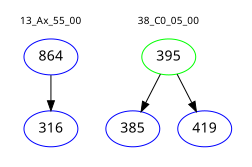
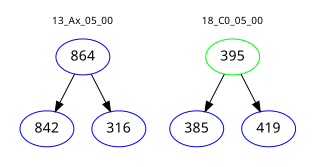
  digraph {
    fontname="Noto Sans"
    node [color=blue fontname="Noto Sans"]
    edge [color=black fontname="Noto Sans"]
    n1 [label=864]
+   n2 [label=842]
    n3 [label=316]
    n4 [color=green label=395]
    n5 [label=385]
    n6 [label=419]
    subgraph cluster_1 {
      color=white
      fontsize=10
-     label="13_Ax_55_00"
+     label="13_Ax_05_00"
      n1
+     n2
      n3
    }
    subgraph cluster_2 {
      color=white
      fontsize=10
-     label="38_C0_05_00"
+     label="18_C0_05_00"
      n4
      n5
      n6
    }
+   n1 -> n2
    n1 -> n3
    n4 -> n5
    n4 -> n6
  }
